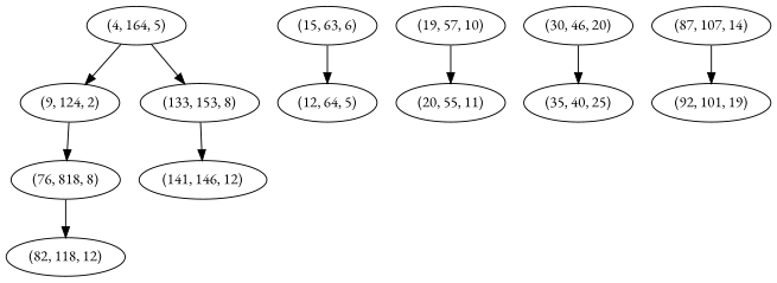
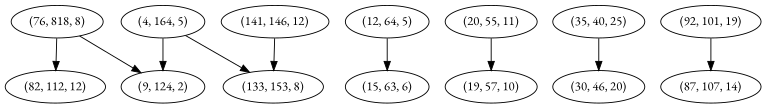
  digraph {
    fontname="EB Garamond"
    node [fontname="EB Garamond"]
    edge [fontname="EB Garamond"]
    n1 [label="(4, 164, 5)"]
    "(9, 124, 2)"
    "(133, 153, 8)"
    n4 [label="(76, 818, 8)"]
    "(141, 146, 12)"
    "(12, 64, 5)"
    "(15, 63, 6)"
-   "(82, 112, 12)" [label="(82, 118, 12)"]
+   "(82, 112, 12)"
    "(19, 57, 10)"
    "(20, 55, 11)"
    "(30, 46, 20)"
    "(35, 40, 25)"
    "(87, 107, 14)"
    "(92, 101, 19)"
    n1 -> "(9, 124, 2)"
    n1 -> "(133, 153, 8)"
-   "(9, 124, 2)" -> n4
-   "(133, 153, 8)" -> "(141, 146, 12)"
+   n4 -> "(9, 124, 2)"
+   "(141, 146, 12)" -> "(133, 153, 8)"
    n4 -> "(82, 112, 12)"
-   "(15, 63, 6)" -> "(12, 64, 5)"
-   "(19, 57, 10)" -> "(20, 55, 11)"
-   "(30, 46, 20)" -> "(35, 40, 25)"
-   "(87, 107, 14)" -> "(92, 101, 19)"
+   "(12, 64, 5)" -> "(15, 63, 6)"
+   "(20, 55, 11)" -> "(19, 57, 10)"
+   "(35, 40, 25)" -> "(30, 46, 20)"
+   "(92, 101, 19)" -> "(87, 107, 14)"
  }
